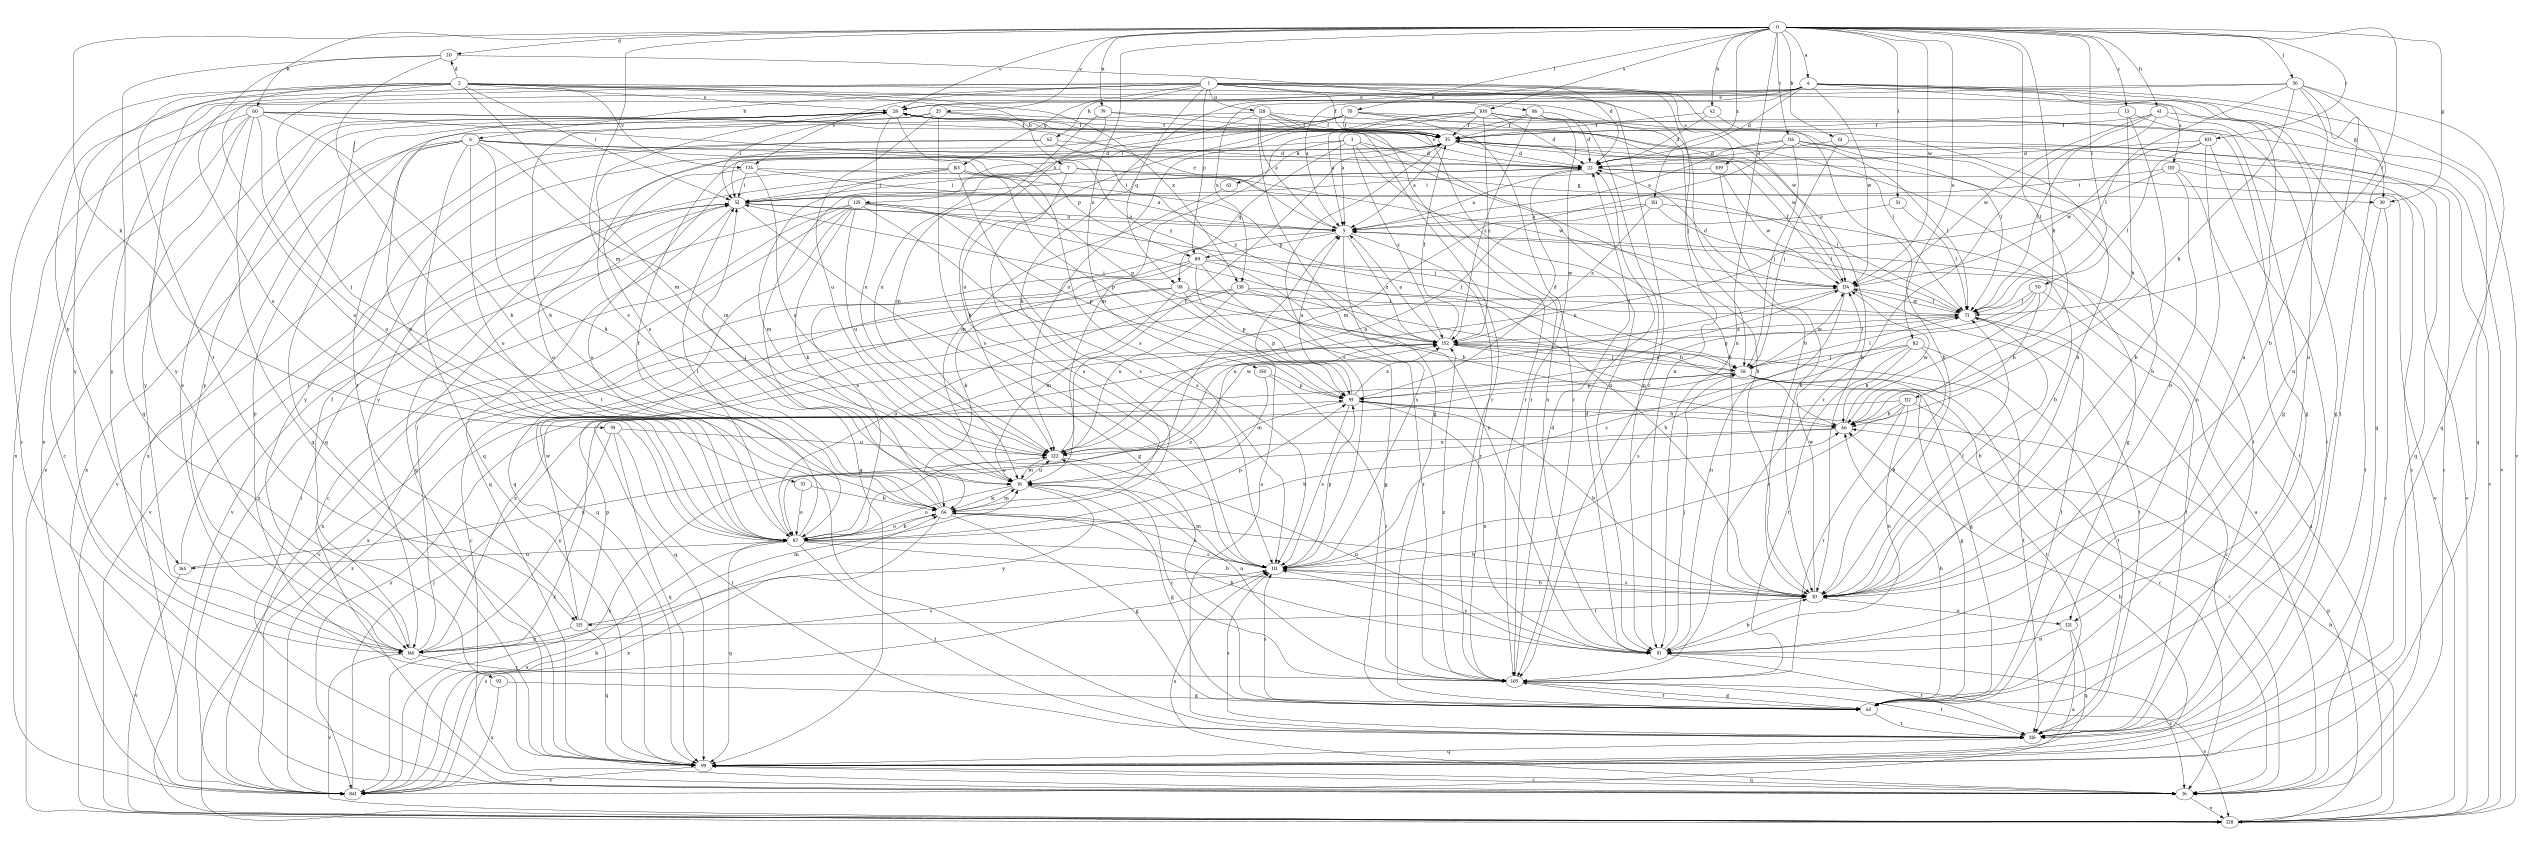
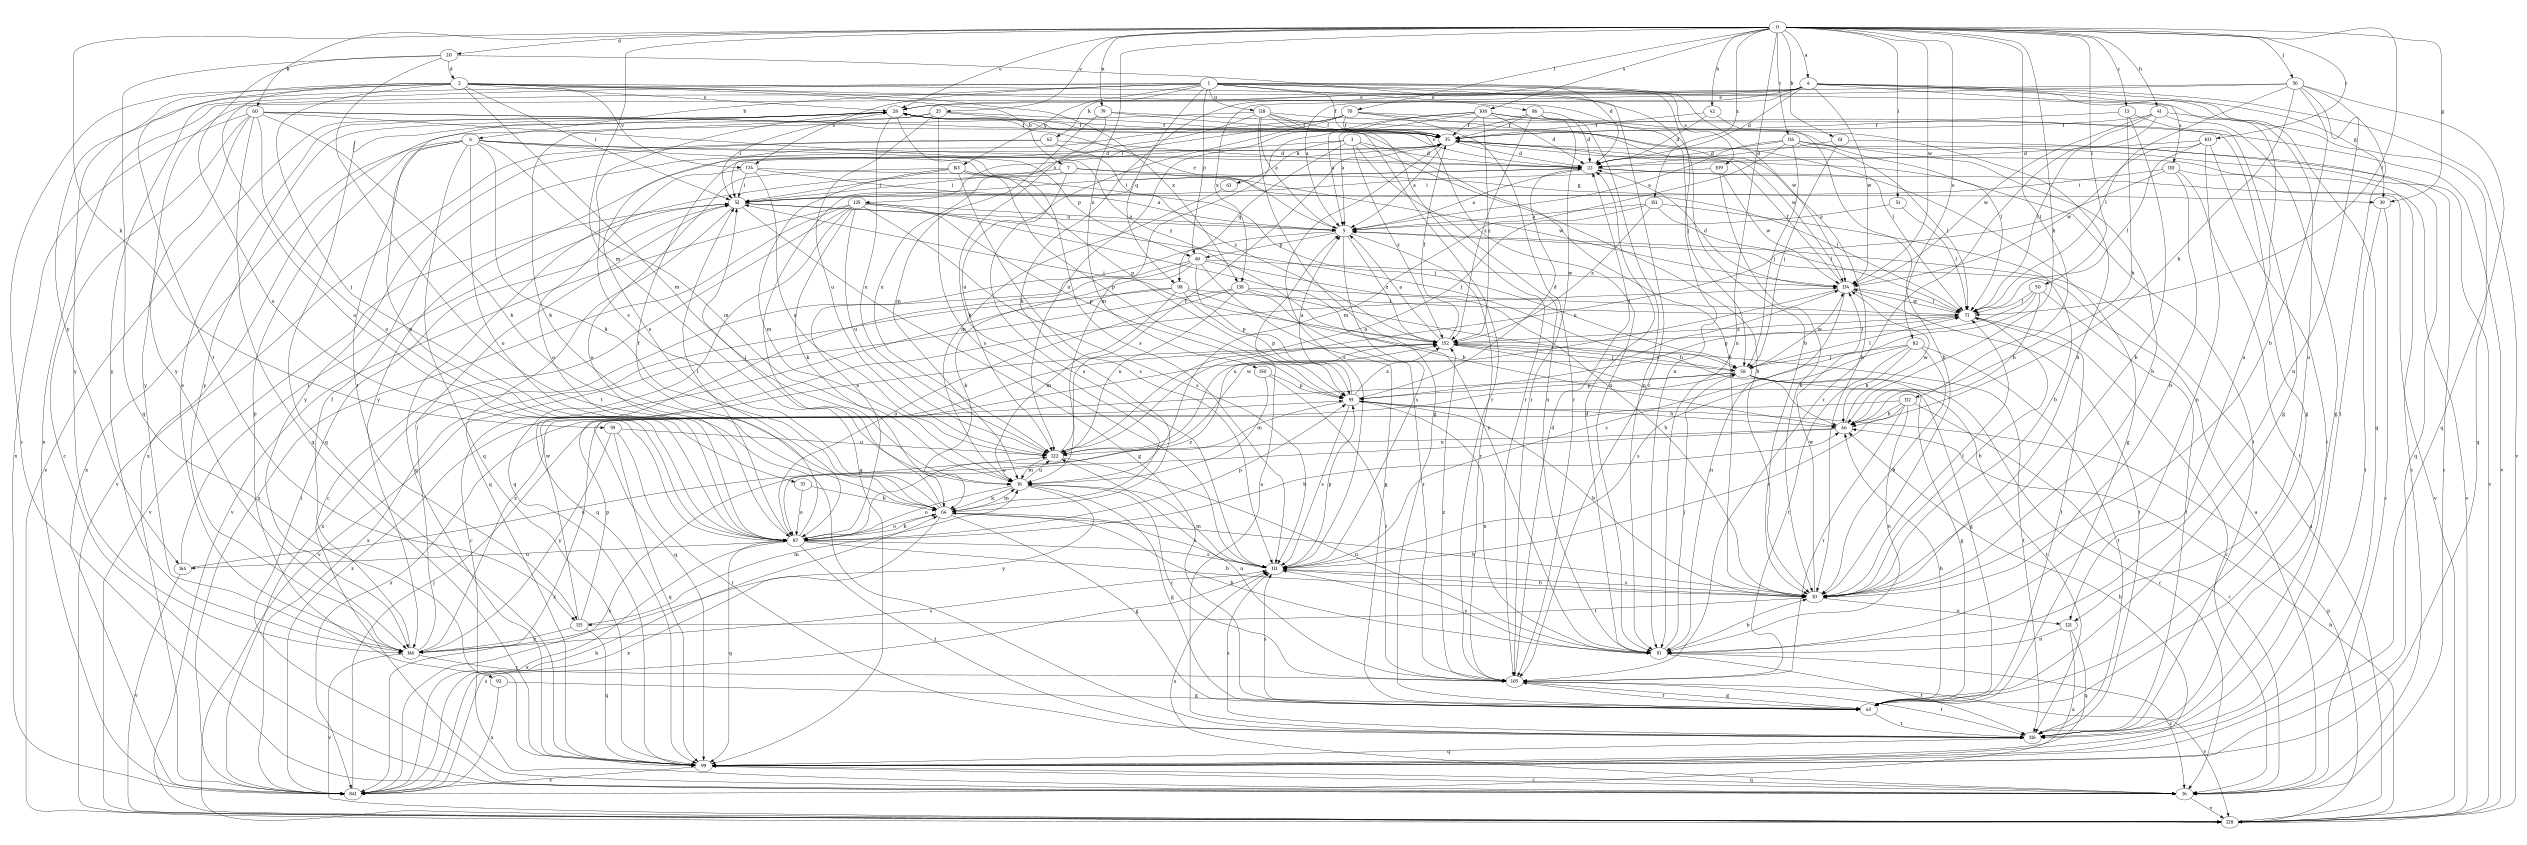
  strict digraph {
    fontname=Merriweather
    node [fontname=Merriweather]
    edge [fontname=Merriweather]
    0
    4
    13
    20
    25
    28
    39
    41
    42
    46
    50
    51
    56
    59
    60
    61
    70
    71
    76
    79
    81
    82
    103
    108
    112
    114
    134
    150
    151
    121
    138
    22
    5
    64
    99
    110
    128
    n38 [label=841]
    35
    10
    40
    87
    116
    111
    122
    105
    146
    52
    16
    93
    152
    58
    1
    6
    62
    86
-   89
+   89 [label=49]
    98
    109
    118
    124
    143
    144
    115
    92
    2
    7
    57
    3
    63
    125
    0 -> 4 [label=a]
    0 -> 13 [label=c]
    0 -> 20 [label=d]
    0 -> 25 [label=e]
    0 -> 28 [label=e]
    0 -> 39 [label=g]
    0 -> 41 [label=h]
    0 -> 42 [label=h]
    0 -> 46 [label=h]
    0 -> 50 [label=i]
    0 -> 51 [label=i]
    0 -> 56 [label=j]
    0 -> 59 [label=k]
    0 -> 60 [label=k]
    0 -> 61 [label=k]
    0 -> 70 [label=l]
    0 -> 71 [label=l]
    0 -> 76 [label=m]
    0 -> 79 [label=n]
    0 -> 81 [label=n]
    0 -> 82 [label=o]
    0 -> 103 [label=r]
    0 -> 108 [label=s]
    0 -> 112 [label=t]
    0 -> 114 [label=t]
    0 -> 134 [label=w]
    0 -> 150 [label=z]
    0 -> 151 [label=z]
    4 -> 28 [label=e]
    4 -> 39 [label=g]
    4 -> 134 [label=w]
    4 -> 121 [label=u]
    4 -> 138 [label=x]
    4 -> 22 [label=d]
    4 -> 5 [label=a]
    4 -> 64 [label=k]
    4 -> 99 [label=q]
    4 -> 110 [label=s]
    4 -> 128 [label=v]
    4 -> n38 [label=x]
    13 -> 46 [label=h]
    13 -> 35 [label=f]
    13 -> 10 [label=b]
    13 -> 40 [label=g]
    20 -> 22 [label=d]
    20 -> 99 [label=q]
    20 -> 87 [label=o]
    20 -> 116 [label=t]
    25 -> 71 [label=l]
    25 -> 64 [label=k]
    25 -> 99 [label=q]
    25 -> 35 [label=f]
    25 -> 111 [label=s]
    25 -> 122 [label=u]
    28 -> 35 [label=f]
    28 -> 87 [label=o]
    28 -> 111 [label=s]
    28 -> 122 [label=u]
    28 -> 105 [label=r]
    28 -> 146 [label=y]
    28 -> 52 [label=i]
    39 -> 116 [label=t]
    39 -> 16 [label=c]
    41 -> 71 [label=l]
    41 -> 134 [label=w]
    41 -> 99 [label=q]
    41 -> 35 [label=f]
    41 -> 40 [label=g]
    41 -> 105 [label=r]
    42 -> 22 [label=d]
    42 -> 35 [label=f]
    42 -> 10 [label=b]
    46 -> 134 [label=w]
    46 -> n38 [label=x]
    46 -> 122 [label=u]
    50 -> 46 [label=h]
    50 -> 71 [label=l]
    50 -> 116 [label=t]
    50 -> 111 [label=s]
    50 -> 93 [label=p]
    51 -> 71 [label=l]
    51 -> 5 [label=a]
    56 -> 28 [label=e]
    56 -> 46 [label=h]
    56 -> 71 [label=l]
    56 -> 81 [label=n]
    56 -> 99 [label=q]
    56 -> 10 [label=b]
    56 -> 116 [label=t]
    56 -> 146 [label=y]
    59 -> 99 [label=q]
    59 -> 116 [label=t]
    59 -> 122 [label=u]
    59 -> 146 [label=y]
    60 -> 64 [label=k]
    60 -> 99 [label=q]
    60 -> n38 [label=x]
    60 -> 35 [label=f]
    60 -> 10 [label=b]
    60 -> 87 [label=o]
    60 -> 146 [label=y]
    60 -> 16 [label=c]
    60 -> 152 [label=z]
    61 -> 22 [label=d]
    61 -> 99 [label=q]
    61 -> 58 [label=j]
    70 -> 71 [label=l]
    70 -> 134 [label=w]
    70 -> 35 [label=f]
    70 -> 87 [label=o]
    70 -> 122 [label=u]
    70 -> 105 [label=r]
    70 -> 52 [label=i]
    71 -> 134 [label=w]
    71 -> 10 [label=b]
    71 -> 16 [label=c]
    71 -> 152 [label=z]
    76 -> 64 [label=k]
    76 -> 40 [label=g]
    76 -> 87 [label=o]
    76 -> 122 [label=u]
    76 -> 105 [label=r]
    76 -> 146 [label=y]
    79 -> 76 [label=m]
    79 -> 64 [label=k]
    79 -> 35 [label=f]
    79 -> 10 [label=b]
    81 -> 22 [label=d]
    81 -> 64 [label=k]
    81 -> 10 [label=b]
    81 -> 116 [label=t]
    81 -> 111 [label=s]
    81 -> 16 [label=c]
    81 -> 58 [label=j]
    82 -> 46 [label=h]
    82 -> 10 [label=b]
    82 -> 116 [label=t]
    82 -> 111 [label=s]
    82 -> 105 [label=r]
    82 -> 58 [label=j]
    103 -> 71 [label=l]
    103 -> 81 [label=n]
    103 -> 134 [label=w]
    103 -> 22 [label=d]
    103 -> 116 [label=t]
    108 -> 76 [label=m]
    108 -> 22 [label=d]
    108 -> 5 [label=a]
    108 -> 35 [label=f]
    108 -> 10 [label=b]
    108 -> 40 [label=g]
    108 -> 122 [label=u]
    108 -> 152 [label=z]
    112 -> 46 [label=h]
    112 -> 81 [label=n]
    112 -> n38 [label=x]
    112 -> 111 [label=s]
    112 -> 105 [label=r]
    112 -> 16 [label=c]
    114 -> 71 [label=l]
    114 -> 76 [label=m]
    114 -> 22 [label=d]
    114 -> 5 [label=a]
    114 -> 10 [label=b]
    114 -> 16 [label=c]
    114 -> 58 [label=j]
    134 -> 71 [label=l]
    134 -> 81 [label=n]
    134 -> 22 [label=d]
    134 -> 35 [label=f]
    134 -> 116 [label=t]
    134 -> 122 [label=u]
    150 -> 76 [label=m]
    150 -> 105 [label=r]
    150 -> 93 [label=p]
    151 -> 71 [label=l]
    151 -> 5 [label=a]
    151 -> 10 [label=b]
    151 -> 122 [label=u]
    151 -> 152 [label=z]
    121 -> 81 [label=n]
    121 -> 99 [label=q]
    121 -> n38 [label=x]
    138 -> 46 [label=h]
    138 -> 71 [label=l]
    138 -> 128 [label=v]
    138 -> 87 [label=o]
    138 -> 122 [label=u]
    138 -> 105 [label=r]
    22 -> 28 [label=e]
    22 -> 5 [label=a]
    22 -> 99 [label=q]
    22 -> 128 [label=v]
    22 -> 40 [label=g]
    22 -> 52 [label=i]
    5 -> 28 [label=e]
    5 -> 87 [label=o]
    5 -> 111 [label=s]
    5 -> 105 [label=r]
    5 -> 152 [label=z]
    5 -> 89 [label=p]
    64 -> 28 [label=e]
    64 -> 76 [label=m]
    64 -> n38 [label=x]
    64 -> 10 [label=b]
    64 -> 40 [label=g]
    64 -> 87 [label=o]
    64 -> 111 [label=s]
    64 -> 52 [label=i]
    99 -> 46 [label=h]
    99 -> n38 [label=x]
    99 -> 16 [label=c]
    110 -> 128 [label=v]
    110 -> 10 [label=b]
    110 -> 116 [label=t]
    110 -> 122 [label=u]
    110 -> 52 [label=i]
    128 -> 28 [label=e]
    128 -> 46 [label=h]
    128 -> 5 [label=a]
    128 -> 93 [label=p]
    n38 -> 64 [label=k]
    n38 -> 111 [label=s]
    n38 -> 152 [label=z]
    n38 -> 58 [label=j]
    35 -> 22 [label=d]
    35 -> 5 [label=a]
    35 -> 128 [label=v]
    35 -> 116 [label=t]
    35 -> 111 [label=s]
    35 -> 146 [label=y]
    35 -> 16 [label=c]
    10 -> 71 [label=l]
    10 -> 134 [label=w]
    10 -> 121 [label=u]
    10 -> 111 [label=s]
    10 -> 115 [label=t]
    40 -> 46 [label=h]
    40 -> 71 [label=l]
    40 -> 116 [label=t]
    40 -> 111 [label=s]
    40 -> 105 [label=r]
    87 -> 46 [label=h]
    87 -> 64 [label=k]
    87 -> 99 [label=q]
    87 -> n38 [label=x]
    87 -> 35 [label=f]
    87 -> 10 [label=b]
    87 -> 116 [label=t]
    87 -> 111 [label=s]
    87 -> 52 [label=i]
    87 -> 93 [label=p]
    87 -> 152 [label=z]
    87 -> 144 [label=u]
    116 -> 5 [label=a]
    116 -> 99 [label=q]
    116 -> 111 [label=s]
    111 -> 76 [label=m]
    111 -> 10 [label=b]
    111 -> 93 [label=p]
    122 -> 76 [label=m]
    122 -> 81 [label=n]
    122 -> 134 [label=w]
    122 -> 35 [label=f]
    105 -> 22 [label=d]
    105 -> 128 [label=v]
    105 -> 40 [label=g]
    105 -> 116 [label=t]
    105 -> 122 [label=u]
    105 -> 152 [label=z]
    146 -> 28 [label=e]
    146 -> 128 [label=v]
    146 -> 35 [label=f]
    146 -> 111 [label=s]
    146 -> 105 [label=r]
    146 -> 52 [label=i]
    146 -> 152 [label=z]
    52 -> 5 [label=a]
    52 -> 99 [label=q]
    52 -> 128 [label=v]
    52 -> 40 [label=g]
    52 -> 58 [label=j]
    16 -> 5 [label=a]
    16 -> 99 [label=q]
    16 -> 128 [label=v]
    16 -> 111 [label=s]
    16 -> 52 [label=i]
    93 -> 46 [label=h]
    93 -> 81 [label=n]
    93 -> 22 [label=d]
    93 -> 5 [label=a]
    93 -> 10 [label=b]
    93 -> 87 [label=o]
    93 -> 111 [label=s]
    93 -> 152 [label=z]
    152 -> 71 [label=l]
    152 -> 5 [label=a]
    152 -> 99 [label=q]
    152 -> 35 [label=f]
    152 -> 40 [label=g]
    152 -> 116 [label=t]
    152 -> 52 [label=i]
    152 -> 58 [label=j]
    58 -> 71 [label=l]
    58 -> 134 [label=w]
    58 -> n38 [label=x]
    58 -> 40 [label=g]
    58 -> 116 [label=t]
    58 -> 16 [label=c]
    58 -> 93 [label=p]
    58 -> 152 [label=z]
    1 -> 81 [label=n]
    1 -> 134 [label=w]
    1 -> 121 [label=u]
    1 -> 35 [label=f]
    1 -> 105 [label=r]
    1 -> 146 [label=y]
    1 -> 6 [label=b]
    1 -> 62 [label=k]
    1 -> 86 [label=o]
    1 -> 89 [label=p]
    1 -> 98 [label=q]
    1 -> 109 [label=s]
    1 -> 118 [label=u]
    1 -> 124 [label=v]
    1 -> 143 [label=y]
    1 -> 144 [label=y]
    6 -> 76 [label=m]
    6 -> 22 [label=d]
    6 -> 64 [label=k]
    6 -> 99 [label=q]
    6 -> n38 [label=x]
    6 -> 87 [label=o]
    6 -> 93 [label=p]
    6 -> 89 [label=p]
    6 -> 115 [label=t]
    6 -> 92 [label=p]
    62 -> 22 [label=d]
    62 -> 128 [label=v]
    62 -> 146 [label=y]
    62 -> 152 [label=z]
    86 -> 81 [label=n]
    86 -> 22 [label=d]
    86 -> 5 [label=a]
    86 -> 35 [label=f]
    86 -> 105 [label=r]
    86 -> 152 [label=z]
    89 -> 134 [label=w]
    89 -> 64 [label=k]
    89 -> 99 [label=q]
    89 -> n38 [label=x]
    89 -> 10 [label=b]
    89 -> 40 [label=g]
    89 -> 93 [label=p]
    98 -> 46 [label=h]
    98 -> 71 [label=l]
    98 -> 76 [label=m]
    98 -> n38 [label=x]
    98 -> 16 [label=c]
    98 -> 93 [label=p]
    109 -> 134 [label=w]
    109 -> 10 [label=b]
    109 -> 52 [label=i]
    118 -> 81 [label=n]
    118 -> 5 [label=a]
    118 -> 128 [label=v]
    118 -> n38 [label=x]
    118 -> 35 [label=f]
    118 -> 40 [label=g]
    118 -> 122 [label=u]
    118 -> 105 [label=r]
    124 -> 71 [label=l]
    124 -> 5 [label=a]
    124 -> 87 [label=o]
    124 -> 122 [label=u]
    124 -> 52 [label=i]
    143 -> 76 [label=m]
    143 -> 87 [label=o]
    143 -> 111 [label=s]
    143 -> 52 [label=i]
    143 -> 93 [label=p]
    143 -> 58 [label=j]
    144 -> 128 [label=v]
    144 -> 122 [label=u]
    144 -> 52 [label=i]
    115 -> 76 [label=m]
    115 -> 134 [label=w]
    115 -> 99 [label=q]
    115 -> 146 [label=y]
    115 -> 93 [label=p]
    92 -> n38 [label=x]
    92 -> 40 [label=g]
-   2 -> 20 [label=d]
+   20 -> 2 [label=d]
    2 -> 28 [label=e]
    2 -> 76 [label=m]
    2 -> 138 [label=x]
    2 -> 10 [label=b]
    2 -> 87 [label=o]
    2 -> 146 [label=y]
    2 -> 52 [label=i]
    2 -> 16 [label=c]
    2 -> 58 [label=j]
    2 -> 124 [label=v]
    2 -> 115 [label=t]
    2 -> 7 [label=b]
    2 -> 57 [label=j]
    7 -> 39 [label=g]
    7 -> 134 [label=w]
    7 -> 99 [label=q]
    7 -> 111 [label=s]
    7 -> 52 [label=i]
    57 -> 64 [label=k]
    57 -> 87 [label=o]
    3 -> 81 [label=n]
    3 -> 22 [label=d]
    3 -> 10 [label=b]
    3 -> 152 [label=z]
    3 -> 98 [label=q]
    3 -> 63 [label=k]
    3 -> 125 [label=v]
    63 -> 76 [label=m]
    125 -> 81 [label=n]
    125 -> 5 [label=a]
    125 -> 64 [label=k]
    125 -> 99 [label=q]
    125 -> 128 [label=v]
    125 -> n38 [label=x]
    125 -> 111 [label=s]
    125 -> 122 [label=u]
    125 -> 16 [label=c]
    125 -> 93 [label=p]
  }
